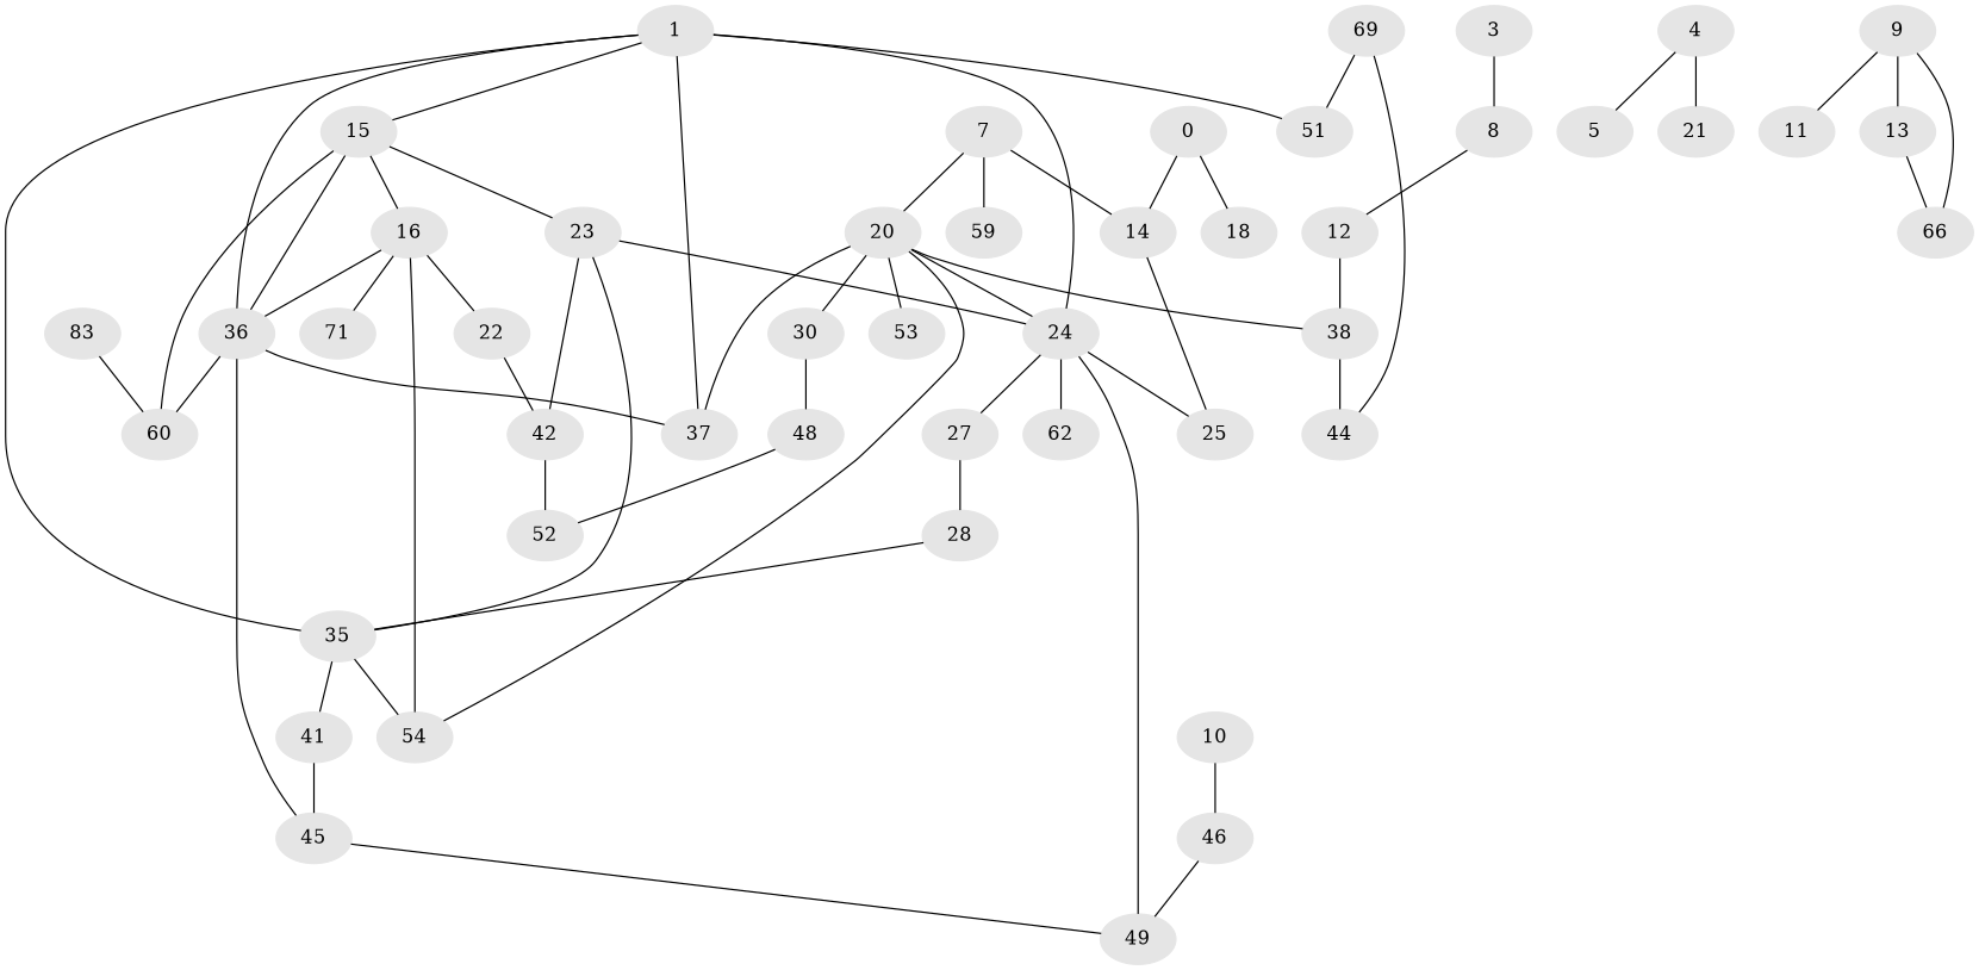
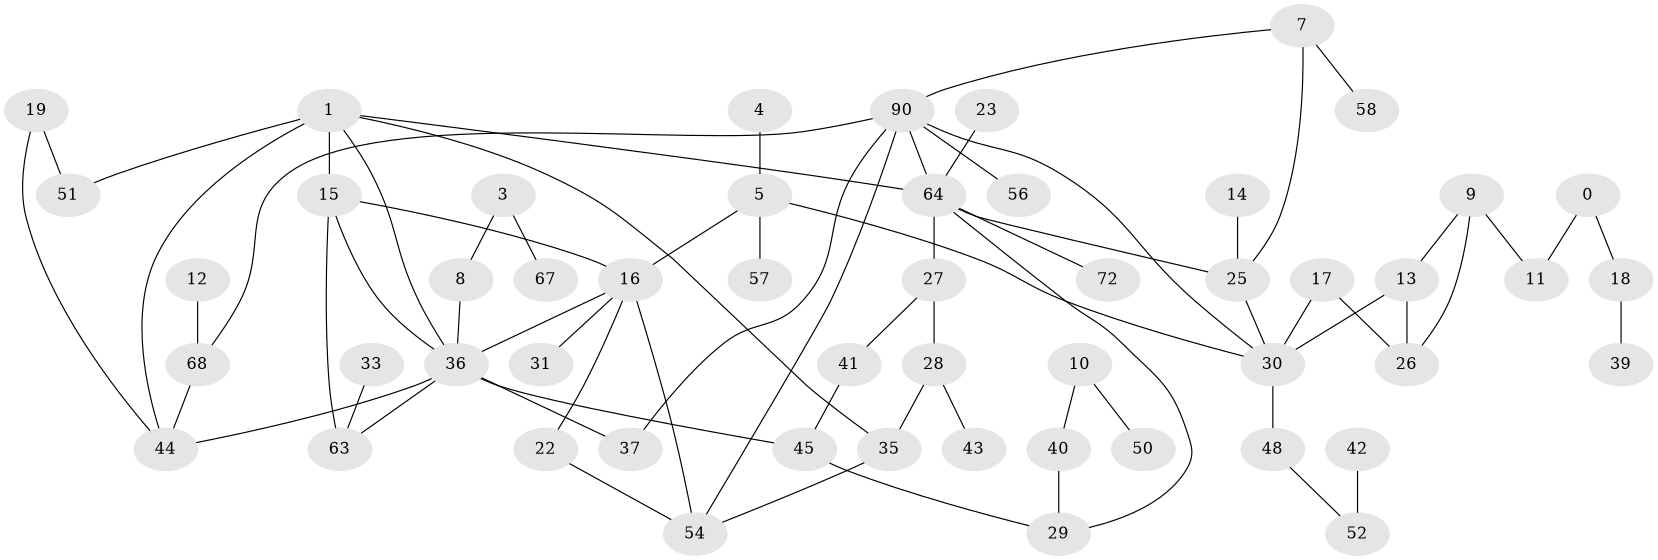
  graph {
    node [color=gray90 style=filled]
    edge [weight=1.0]
    1
    15
-   24
+   24 [label=64]
    35
    36
    44
    51
    16
    23
-   63 [label=60]
+   63
    25
    27
-   49
-   62
+   49 [label=29]
+   62 [label=72]
    54
    41
    37
    45
    3
    8
+   67
    12
    4
    5
-   21
    30
+   57
    22
-   31 [label=71]
+   31
    48
    n31 [label=0]
    14
    18
+   39
    7
-   20
-   58 [label=59]
-   38
-   56 [label=53]
+   20 [label=90]
+   58
+   38 [label=68]
+   56
    9
    11
    13
-   26 [label=66]
+   26
    10
-   40 [label=46]
+   40
+   50
    42
-   19 [label=69]
+   17
+   19
    52
    28
-   33 [label=83]
+   43
+   33
    1 -- 15
    1 -- 24
    1 -- 35
    1 -- 36
-   1 -- 37 [weight=2.0]
+   1 -- 44 [weight=2.0]
    1 -- 51
    15 -- 36
    15 -- 16
-   15 -- 23
    15 -- 63 [weight=2.0]
    24 -- 25
    24 -- 27 [weight=2.0]
    24 -- 49
    24 -- 62
    35 -- 54
-   35 -- 41
+   27 -- 41
+   36 -- 44
    36 -- 63
    36 -- 37
    36 -- 45
    16 -- 36
    16 -- 54 [weight=2.0]
    16 -- 22
    16 -- 31
    23 -- 24
-   23 -- 35
-   23 -- 42
+   25 -- 30
    27 -- 28
    41 -- 45
    45 -- 49
    3 -- 8
-   8 -- 12
+   3 -- 67
+   8 -- 36
    12 -- 38
    4 -- 5
-   4 -- 21 [weight=2.0]
+   5 -- 16
+   5 -- 30
+   5 -- 57
    30 -- 48 [weight=2.0]
-   22 -- 42
+   22 -- 54
    48 -- 52
-   n31 -- 14
+   n31 -- 11
    n31 -- 18
    14 -- 25
-   7 -- 14
+   18 -- 39
+   7 -- 25
    7 -- 20
    7 -- 58
    20 -- 24
    20 -- 54
    20 -- 37
    20 -- 30
    20 -- 38
    20 -- 56
    38 -- 44 [weight=2.0]
    9 -- 11
    9 -- 13
    9 -- 26
+   13 -- 30
    13 -- 26
    10 -- 40
+   10 -- 50
    40 -- 49
    42 -- 52 [weight=2.0]
+   17 -- 30
+   17 -- 26
    19 -- 44
    19 -- 51
    28 -- 35
+   28 -- 43
    33 -- 63
  }
